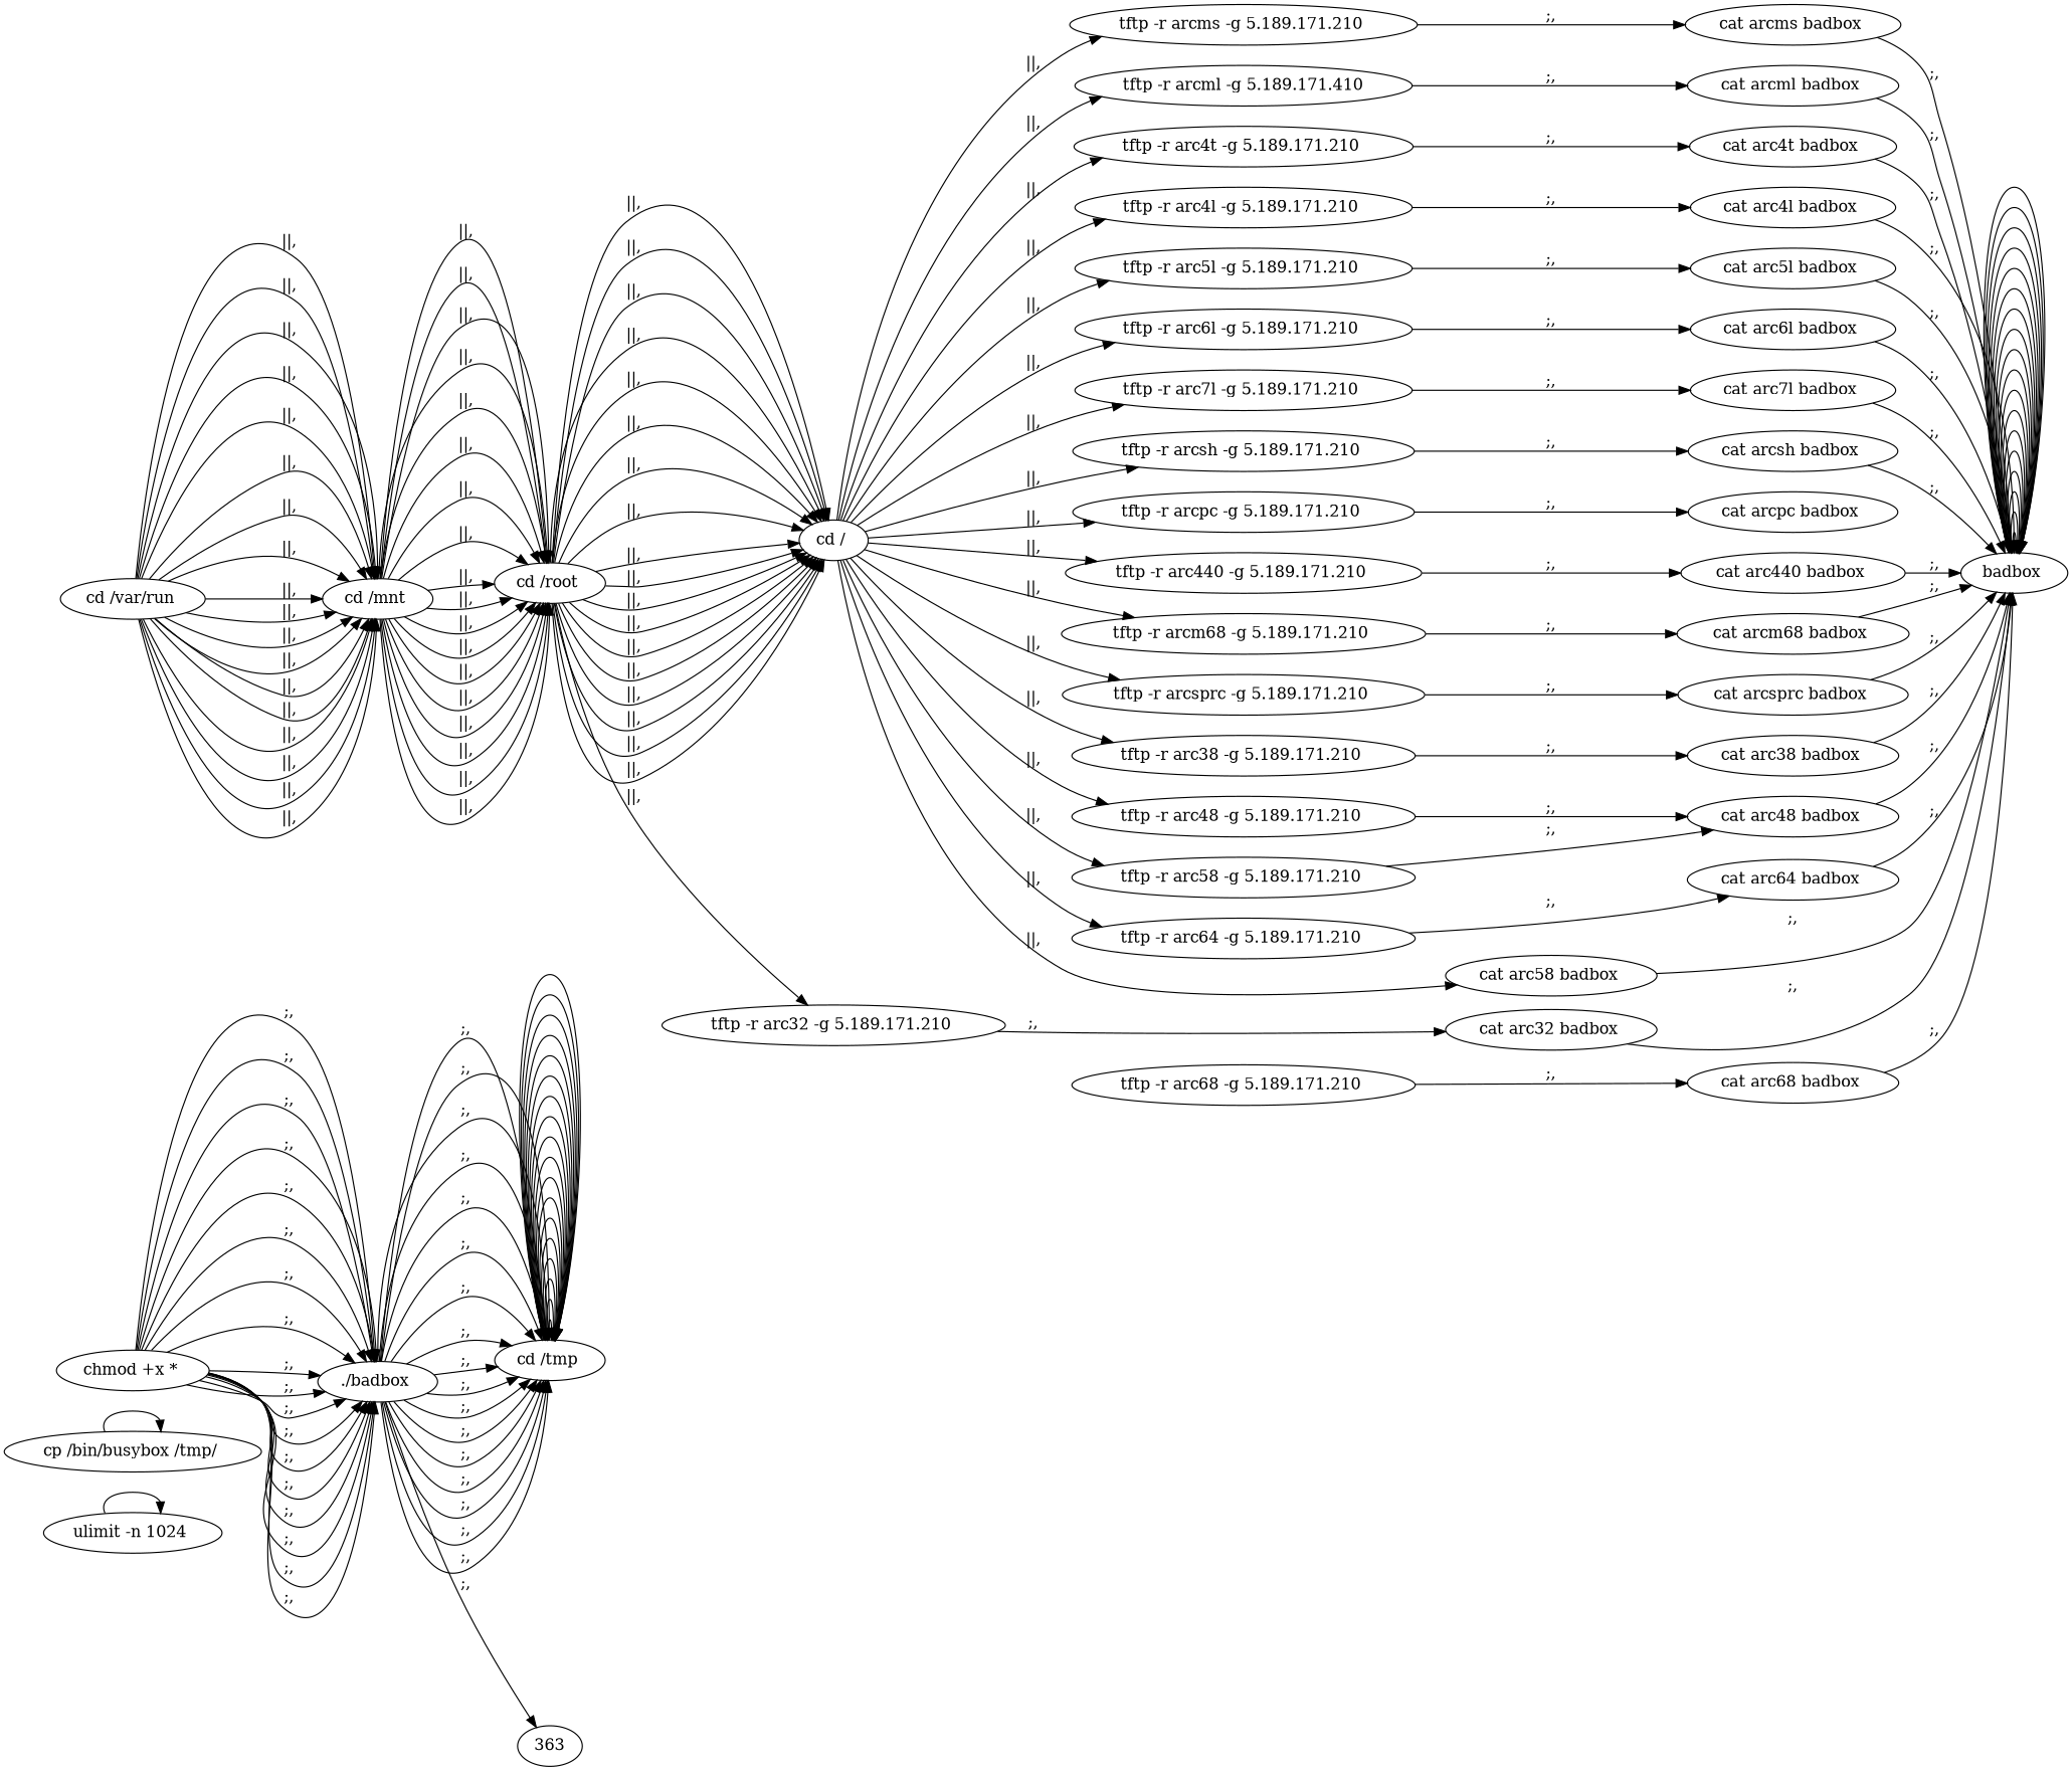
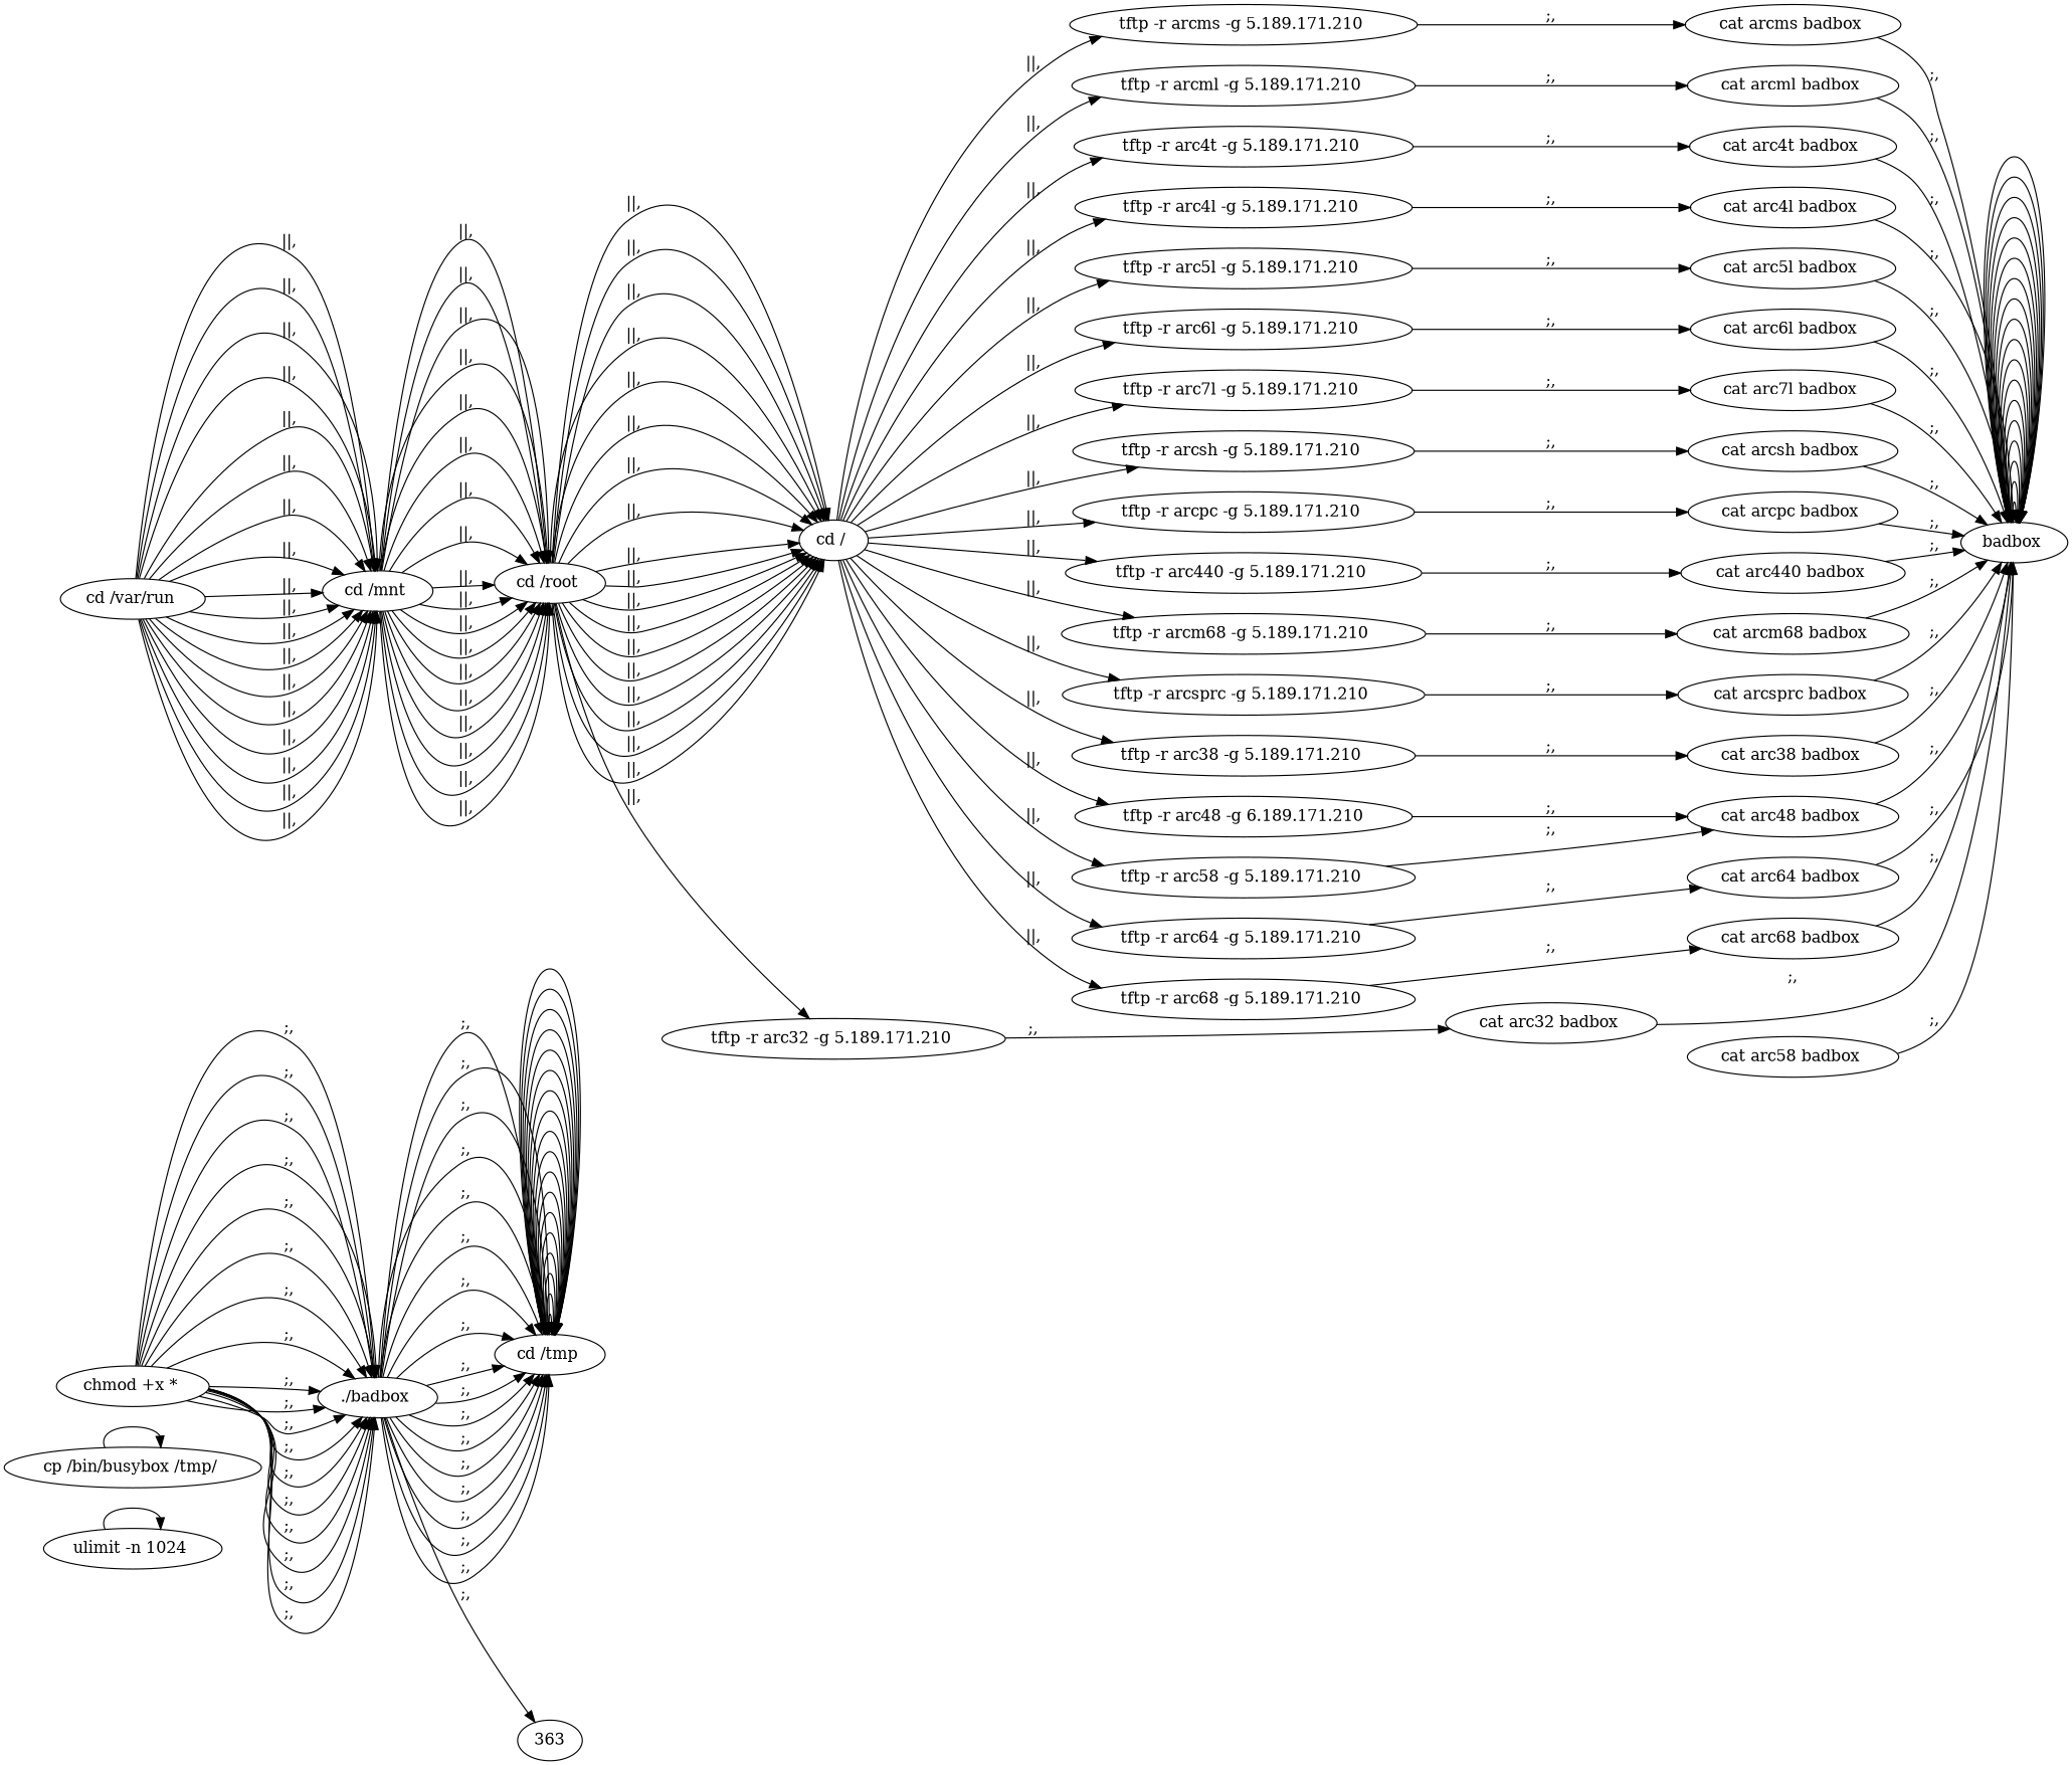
  digraph {
    rankdir=LR
    n1 [label="ulimit -n 1024 "]
    n2 [label="cp /bin/busybox /tmp/ "]
    n3 [label="cd /tmp "]
    n4 [label="cd /var/run "]
    n5 [label="cd /mnt "]
    n6 [label="cd /root "]
    n7 [label="cd / "]
    n8 [label="tftp -r arc32 -g 5.189.171.210 "]
    n9 [label="tftp -r arcms -g 5.189.171.210 "]
-   n10 [label="tftp -r arcml -g 5.189.171.410"]
+   n10 [label="tftp -r arcml -g 5.189.171.210 "]
    n11 [label="tftp -r arc4t -g 5.189.171.210 "]
    n12 [label="tftp -r arc4l -g 5.189.171.210 "]
    n13 [label="tftp -r arc5l -g 5.189.171.210 "]
    n14 [label="tftp -r arc6l -g 5.189.171.210 "]
    n15 [label="tftp -r arc7l -g 5.189.171.210 "]
    n16 [label="tftp -r arcsh -g 5.189.171.210 "]
    n17 [label="tftp -r arcpc -g 5.189.171.210 "]
    n18 [label="tftp -r arc440 -g 5.189.171.210 "]
    n19 [label="tftp -r arcm68 -g 5.189.171.210 "]
    n20 [label="tftp -r arcsprc -g 5.189.171.210 "]
    n21 [label="tftp -r arc38 -g 5.189.171.210 "]
-   n22 [label="tftp -r arc48 -g 5.189.171.210 "]
+   n22 [label="tftp -r arc48 -g 6.189.171.210"]
    n23 [label="tftp -r arc58 -g 5.189.171.210 "]
    n24 [label="tftp -r arc64 -g 5.189.171.210 "]
    n25 [label="tftp -r arc68 -g 5.189.171.210 "]
    n26 [label="cat arcms badbox "]
    n27 [label="cat arcml badbox "]
    n28 [label="cat arc4t badbox "]
    n29 [label="cat arc4l badbox "]
    n30 [label="cat arc5l badbox "]
    n31 [label="cat arc6l badbox "]
    n32 [label="cat arc7l badbox "]
    n33 [label="cat arcsh badbox "]
    n34 [label="cat arcpc badbox "]
    n35 [label="cat arc440 badbox "]
    n36 [label="cat arcm68 badbox "]
    n37 [label="cat arcsprc badbox "]
    n38 [label="cat arc32 badbox "]
    n39 [label="cat arc38 badbox "]
    n40 [label="cat arc48 badbox "]
    n41 [label="cat arc64 badbox "]
    n42 [label="cat arc68 badbox "]
    n43 [label="badbox "]
    n44 [label="chmod +x * "]
    n45 [label="./badbox "]
    363
    n47 [label="cat arc58 badbox "]
    n1 -> n1
    n2 -> n2
    n3 -> n3
    n3 -> n3
    n3 -> n3
    n3 -> n3
    n3 -> n3
    n3 -> n3
    n3 -> n3
    n3 -> n3
    n3 -> n3
    n3 -> n3
    n3 -> n3
    n3 -> n3
    n3 -> n3
    n3 -> n3
    n3 -> n3
    n3 -> n3
    n3 -> n3
    n3 -> n3
    n4 -> n5 [label="||,"]
    n4 -> n5 [label="||,"]
    n4 -> n5 [label="||,"]
    n4 -> n5 [label="||,"]
    n4 -> n5 [label="||,"]
    n4 -> n5 [label="||,"]
    n4 -> n5 [label="||,"]
    n4 -> n5 [label="||,"]
    n4 -> n5 [label="||,"]
    n4 -> n5 [label="||,"]
    n4 -> n5 [label="||,"]
    n4 -> n5 [label="||,"]
    n4 -> n5 [label="||,"]
    n4 -> n5 [label="||,"]
    n4 -> n5 [label="||,"]
    n4 -> n5 [label="||,"]
    n4 -> n5 [label="||,"]
    n4 -> n5 [label="||,"]
    n5 -> n6 [label="||,"]
    n5 -> n6 [label="||,"]
    n5 -> n6 [label="||,"]
    n5 -> n6 [label="||,"]
    n5 -> n6 [label="||,"]
    n5 -> n6 [label="||,"]
    n5 -> n6 [label="||,"]
    n5 -> n6 [label="||,"]
    n5 -> n6 [label="||,"]
    n5 -> n6 [label="||,"]
    n5 -> n6 [label="||,"]
    n5 -> n6 [label="||,"]
    n5 -> n6 [label="||,"]
    n5 -> n6 [label="||,"]
    n5 -> n6 [label="||,"]
    n5 -> n6 [label="||,"]
    n5 -> n6 [label="||,"]
    n5 -> n6 [label="||,"]
    n6 -> n7 [label="||,"]
    n6 -> n7 [label="||,"]
    n6 -> n7 [label="||,"]
    n6 -> n7 [label="||,"]
    n6 -> n7 [label="||,"]
    n6 -> n7 [label="||,"]
    n6 -> n7 [label="||,"]
    n6 -> n7 [label="||,"]
    n6 -> n7 [label="||,"]
    n6 -> n7 [label="||,"]
    n6 -> n7 [label="||,"]
    n6 -> n7 [label="||,"]
    n6 -> n7 [label="||,"]
    n6 -> n7 [label="||,"]
    n6 -> n7 [label="||,"]
    n6 -> n7 [label="||,"]
    n6 -> n7 [label="||,"]
    n6 -> n7 [label="||,"]
    n6 -> n8 [label="||,"]
    n7 -> n9 [label="||,"]
    n7 -> n10 [label="||,"]
    n7 -> n11 [label="||,"]
    n7 -> n12 [label="||,"]
    n7 -> n13 [label="||,"]
    n7 -> n14 [label="||,"]
    n7 -> n15 [label="||,"]
    n7 -> n16 [label="||,"]
    n7 -> n17 [label="||,"]
    n7 -> n18 [label="||,"]
    n7 -> n19 [label="||,"]
    n7 -> n20 [label="||,"]
    n7 -> n21 [label="||,"]
    n7 -> n22 [label="||,"]
    n7 -> n23 [label="||,"]
    n7 -> n24 [label="||,"]
-   n7 -> n47 [label="||,"]
+   n7 -> n25 [label="||,"]
    n8 -> n38 [label=";,"]
    n9 -> n26 [label=";,"]
    n10 -> n27 [label=";,"]
    n11 -> n28 [label=";,"]
    n12 -> n29 [label=";,"]
    n13 -> n30 [label=";,"]
    n14 -> n31 [label=";,"]
    n15 -> n32 [label=";,"]
    n16 -> n33 [label=";,"]
    n17 -> n34 [label=";,"]
    n18 -> n35 [label=";,"]
    n19 -> n36 [label=";,"]
    n20 -> n37 [label=";,"]
    n21 -> n39 [label=";,"]
    n22 -> n40 [label=";,"]
    n23 -> n40 [label=";,"]
    n24 -> n41 [label=";,"]
    n25 -> n42 [label=";,"]
    n26 -> n43 [label=";,"]
    n27 -> n43 [label=";,"]
    n28 -> n43 [label=";,"]
    n29 -> n43 [label=";,"]
    n30 -> n43 [label=";,"]
    n31 -> n43 [label=";,"]
    n32 -> n43 [label=";,"]
    n33 -> n43 [label=";,"]
+   n34 -> n43 [label=";,"]
    n35 -> n43 [label=";,"]
    n36 -> n43 [label=";,"]
    n37 -> n43 [label=";,"]
    n38 -> n43 [label=";,"]
    n39 -> n43 [label=";,"]
    n40 -> n43 [label=";,"]
    n41 -> n43 [label=";,"]
    n42 -> n43 [label=";,"]
    n43 -> n43
    n43 -> n43
    n43 -> n43
    n43 -> n43
    n43 -> n43
    n43 -> n43
    n43 -> n43
    n43 -> n43
    n43 -> n43
    n43 -> n43
    n43 -> n43
    n43 -> n43
    n43 -> n43
    n43 -> n43
    n43 -> n43
    n43 -> n43
    n43 -> n43
    n43 -> n43
    n44 -> n45 [label=";,"]
    n44 -> n45 [label=";,"]
    n44 -> n45 [label=";,"]
    n44 -> n45 [label=";,"]
    n44 -> n45 [label=";,"]
    n44 -> n45 [label=";,"]
    n44 -> n45 [label=";,"]
    n44 -> n45 [label=";,"]
    n44 -> n45 [label=";,"]
    n44 -> n45 [label=";,"]
    n44 -> n45 [label=";,"]
    n44 -> n45 [label=";,"]
    n44 -> n45 [label=";,"]
    n44 -> n45 [label=";,"]
    n44 -> n45 [label=";,"]
    n44 -> n45 [label=";,"]
    n44 -> n45 [label=";,"]
    n44 -> n45 [label=";,"]
    n45 -> n3 [label=";,"]
    n45 -> n3 [label=";,"]
    n45 -> n3 [label=";,"]
    n45 -> n3 [label=";,"]
    n45 -> n3 [label=";,"]
    n45 -> n3 [label=";,"]
    n45 -> n3 [label=";,"]
    n45 -> n3 [label=";,"]
    n45 -> n3 [label=";,"]
    n45 -> n3 [label=";,"]
    n45 -> n3 [label=";,"]
    n45 -> n3 [label=";,"]
    n45 -> n3 [label=";,"]
    n45 -> n3 [label=";,"]
    n45 -> n3 [label=";,"]
    n45 -> n3 [label=";,"]
    n45 -> n3 [label=";,"]
    n45 -> 363 [label=";,"]
    n47 -> n43 [label=";,"]
  }
